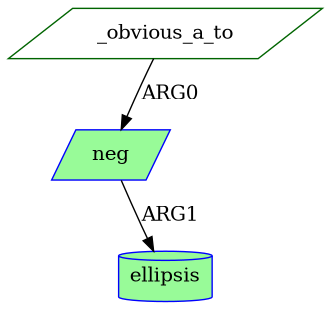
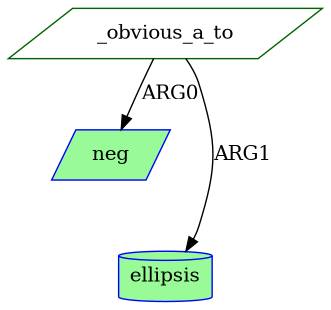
  digraph {
    node [color=blue fillcolor=palegreen shape=parallelogram style=filled]
    edge [arrowhead=normal]
    _obvious_a_to [color=darkgreen fillcolor=white]
    neg
    ellipsis [shape=cylinder]
    _obvious_a_to -> neg [label=ARG0]
-   neg -> ellipsis [label=ARG1]
+   _obvious_a_to -> ellipsis [label=ARG1]
  }
